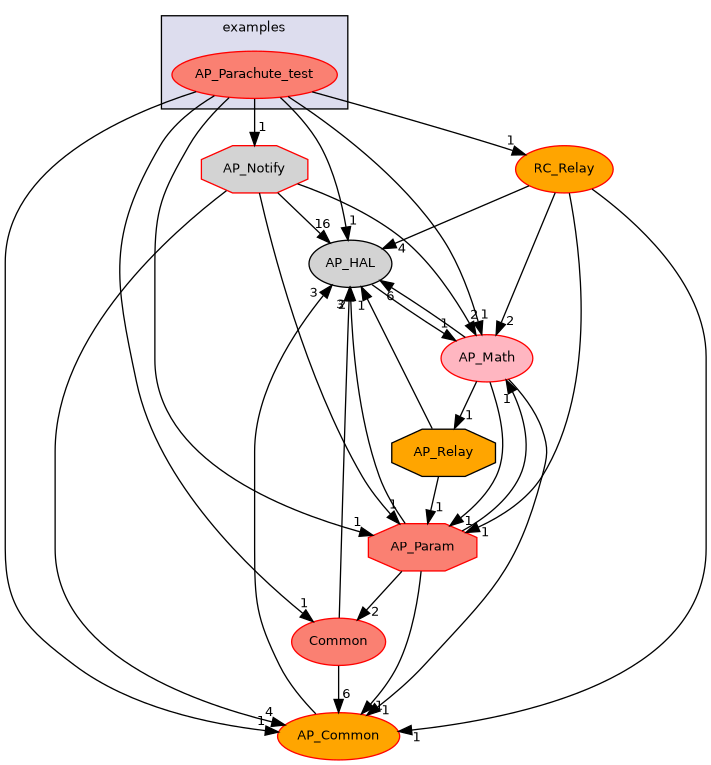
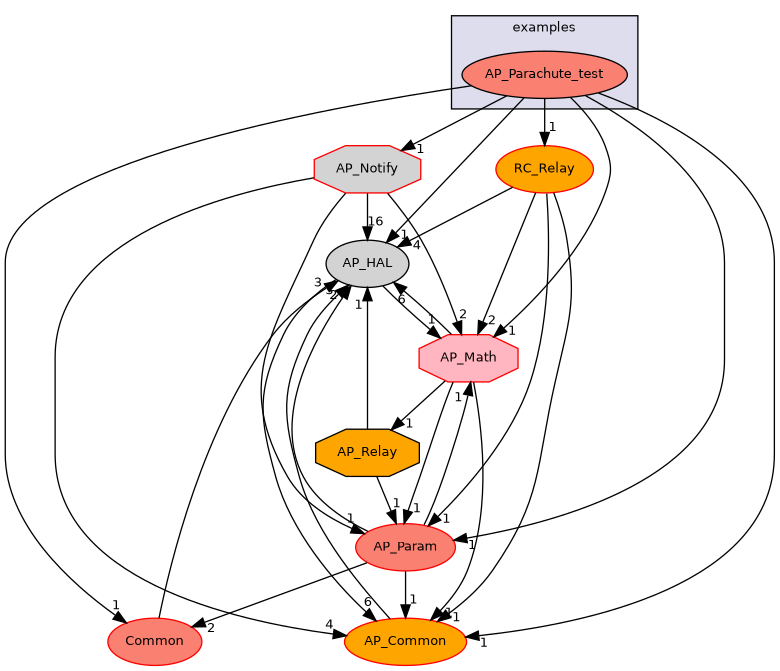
  digraph {
    compound=true
    node [fillcolor=salmon fontname=Helvetica fontsize=10 shape=ellipse style=filled color=red]
    edge [headlabel=1 labeldistance=1.5 labelfontname=Helvetica labelfontsize=10]
-   n1 [label=AP_Parachute_test pencolor=black]
+   n1 [label=AP_Parachute_test pencolor=black color=""]
    n2 [fillcolor=orange label=RC_Relay]
    n3 [fillcolor=lightgrey label=AP_Notify shape=octagon]
    n4 [color=black fillcolor=lightgrey label=AP_HAL]
-   n5 [label=AP_Param shape=octagon]
+   n5 [label=AP_Param]
    n6 [label=Common]
-   n7 [fillcolor=lightpink label=AP_Math]
+   n7 [fillcolor=lightpink label=AP_Math shape=octagon]
    n8 [fillcolor=orange label=AP_Common]
    n9 [fillcolor=orange label=AP_Relay shape=octagon color=""]
    subgraph cluster_1 {
      bgcolor="#ddddee"
      fontname=Helvetica
      fontsize=10
      label=examples
      pencolor=black
      n1
    }
    n1 -> n2
    n1 -> n3
    n1 -> n4
    n1 -> n5
    n1 -> n6
    n1 -> n7
    n1 -> n8
    n2 -> n4 [headlabel=4]
    n2 -> n5
    n2 -> n7 [headlabel=2]
    n2 -> n8
    n3 -> n4 [headlabel=16]
    n3 -> n5
    n3 -> n7 [headlabel=2]
    n3 -> n8 [headlabel=4]
    n4 -> n7
-   n6 -> n8 [headlabel=6]
+   n4 -> n8 [headlabel=6]
    n5 -> n4 [headlabel=2]
    n5 -> n6 [headlabel=2]
    n5 -> n7
    n5 -> n8
    n6 -> n4 [headlabel=3]
    n7 -> n4 [headlabel=6]
    n7 -> n5
    n7 -> n8
    n7 -> n9
    n8 -> n4 [headlabel=3]
    n9 -> n4
    n9 -> n5
  }
